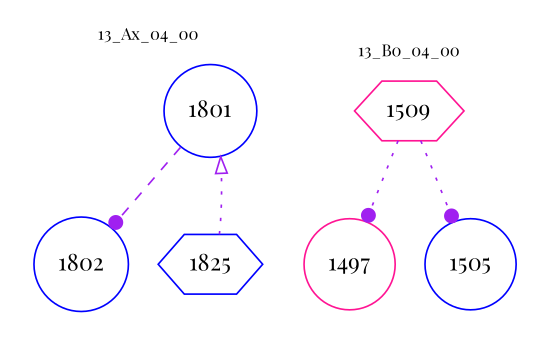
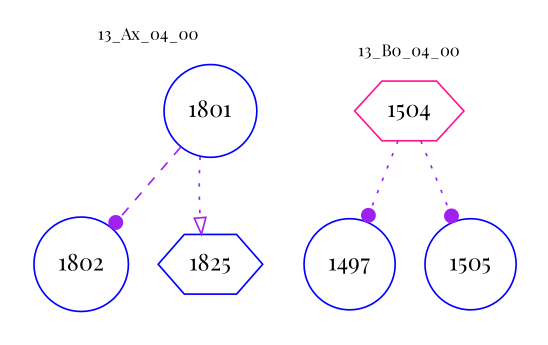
  digraph {
    fontname="Playfair Display"
    node [color=blue fontname="Playfair Display" shape=circle]
    edge [arrowhead=dot color=purple fontname="Playfair Display" style=dotted]
    n1 [label=1801]
    n2 [label=1802]
    n3 [label=1825 shape=hexagon]
-   n4 [color=deeppink label=1509 shape=hexagon]
-   n5 [color=deeppink label=1497]
+   n4 [color=deeppink label=1504 shape=hexagon]
+   n5 [label=1497]
    n6 [label=1505]
    subgraph cluster_1 {
      color=white
      fontsize=10
      label="13_Ax_04_00"
      n1
      n2
      n3
    }
    subgraph cluster_2 {
      color=white
      fontsize=10
      label="13_B0_04_00"
      n4
      n5
      n6
    }
    n1 -> n2 [style=dashed]
-   n3 -> n1 [arrowhead=onormal]
+   n1 -> n3 [arrowhead=onormal]
    n4 -> n5
    n4 -> n6
  }
